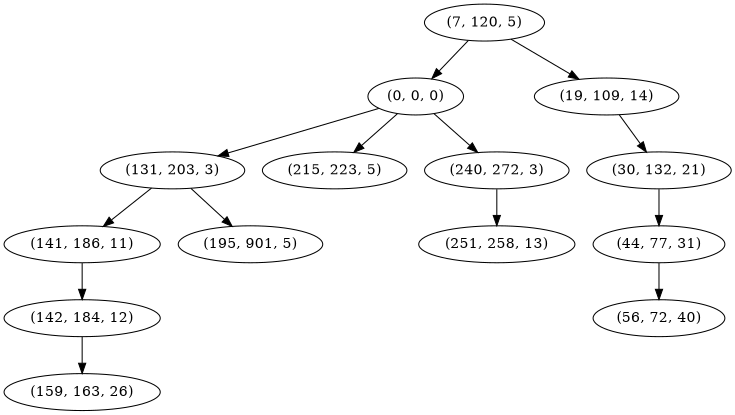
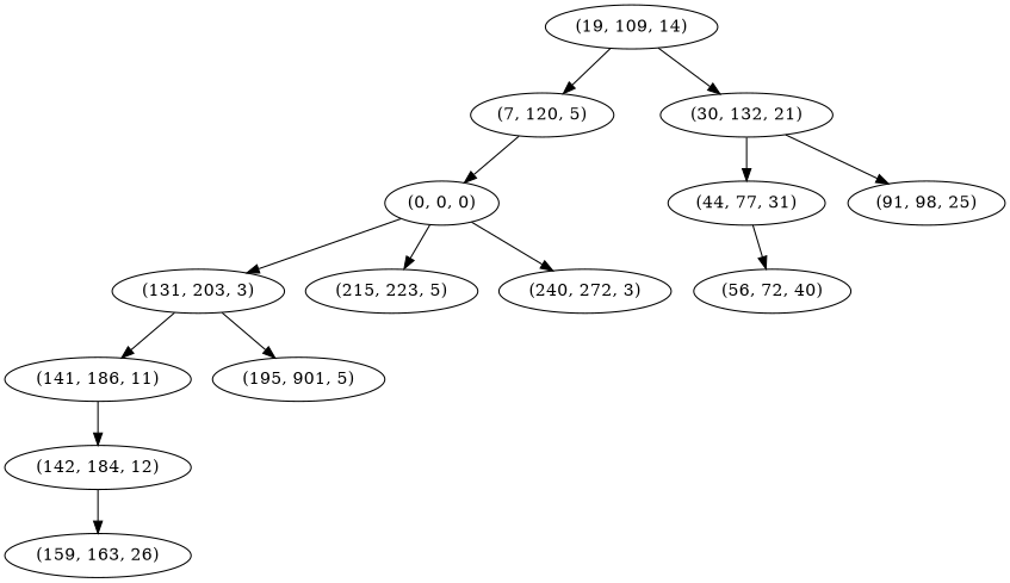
  digraph {
    "(0, 0, 0)"
    "(131, 203, 3)"
    "(215, 223, 5)"
    "(240, 272, 3)"
    "(7, 120, 5)"
    "(19, 109, 14)"
    "(141, 186, 11)"
    n8 [label="(195, 901, 5)"]
-   "(251, 258, 13)"
    n10 [label="(30, 132, 21)"]
    "(44, 77, 31)"
+   "(91, 98, 25)"
    n13 [label="(56, 72, 40)"]
    "(142, 184, 12)"
    "(159, 163, 26)"
    "(0, 0, 0)" -> "(131, 203, 3)"
    "(0, 0, 0)" -> "(215, 223, 5)"
    "(0, 0, 0)" -> "(240, 272, 3)"
    "(131, 203, 3)" -> "(141, 186, 11)"
    "(131, 203, 3)" -> n8
-   "(240, 272, 3)" -> "(251, 258, 13)"
    "(7, 120, 5)" -> "(0, 0, 0)"
-   "(7, 120, 5)" -> "(19, 109, 14)"
+   "(19, 109, 14)" -> "(7, 120, 5)"
    "(19, 109, 14)" -> n10
    "(141, 186, 11)" -> "(142, 184, 12)"
    n10 -> "(44, 77, 31)"
+   n10 -> "(91, 98, 25)"
    "(44, 77, 31)" -> n13
    "(142, 184, 12)" -> "(159, 163, 26)"
  }
